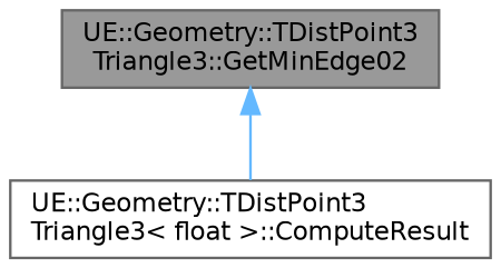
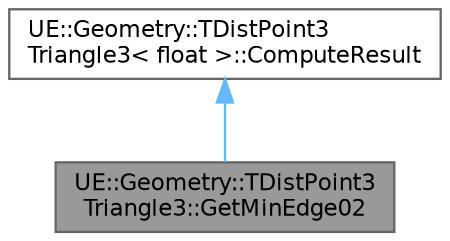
  digraph {
    rankdir=TB
    node [fontname=Helvetica fontsize=10 shape=box style=filled]
    n1 [color=gray40 fillcolor=grey60 fontcolor=black height=0.2 label="UE::Geometry::TDistPoint3\lTriangle3::GetMinEdge02" width=0.4]
    n2 [color=grey40 fillcolor=white height=0.2 label="UE::Geometry::TDistPoint3\lTriangle3\< float \>::ComputeResult" width=0.4]
-   n1 -> n2 [color=steelblue1 dir=back fontname=Helvetica fontsize=10 labelfontname=Helvetica labelfontsize=10 style=solid]
+   n2 -> n1 [color=steelblue1 dir=back fontname=Helvetica fontsize=10 labelfontname=Helvetica labelfontsize=10 style=solid]
  }
